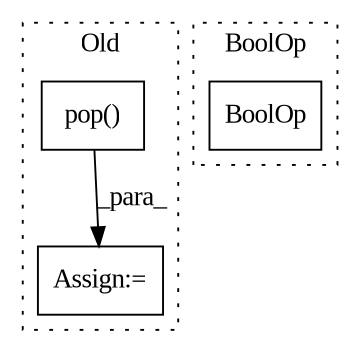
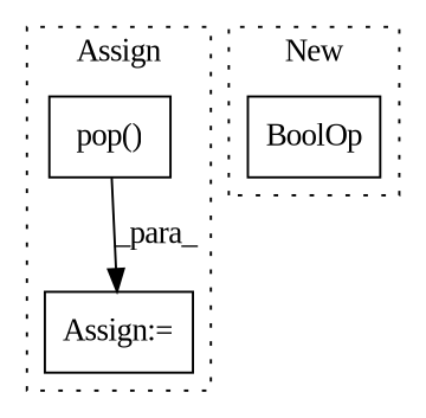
  digraph {
    fontname="Liberation Serif"
    node [shape=box fontname="Liberation Serif"]
    n1 [a=75 l="22,1" label="pop()" s="6658,6691"]
    n2 [a=68 l=3 label="Assign:=" s=6655]
    n3 [a=72 l=62 label=BoolOp s=6910]
    subgraph cluster_1 {
-     label=Old
+     label=Assign
      style=dotted
      n1
      n2
    }
    subgraph cluster_2 {
-     label=BoolOp
+     label=New
      style=dotted
      n3
    }
    n1 -> n2 [label=_para_ fontname="Liberation Serif"]
  }
